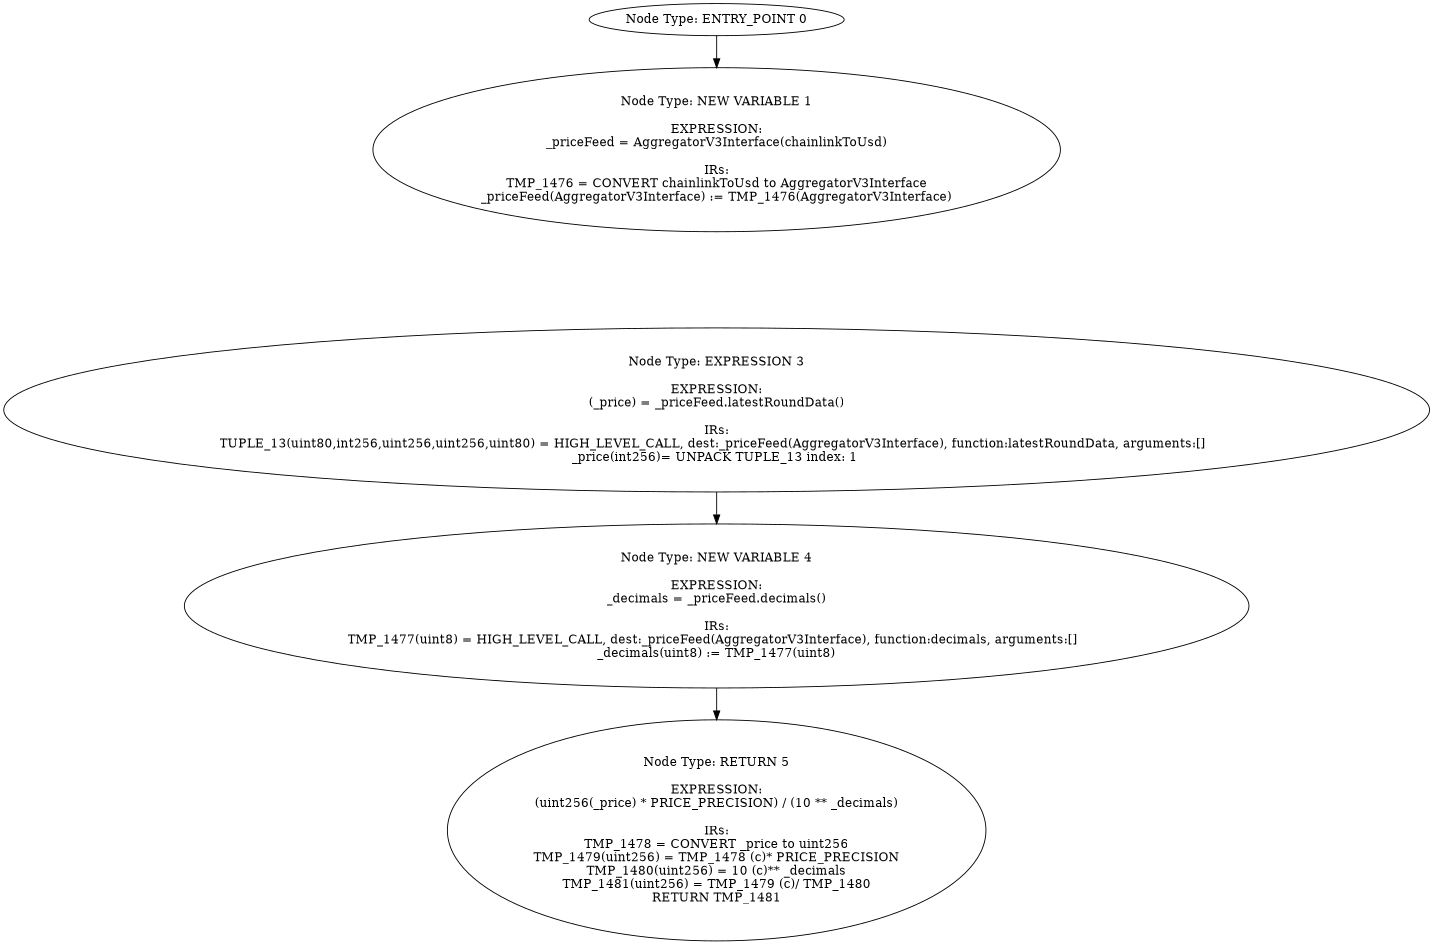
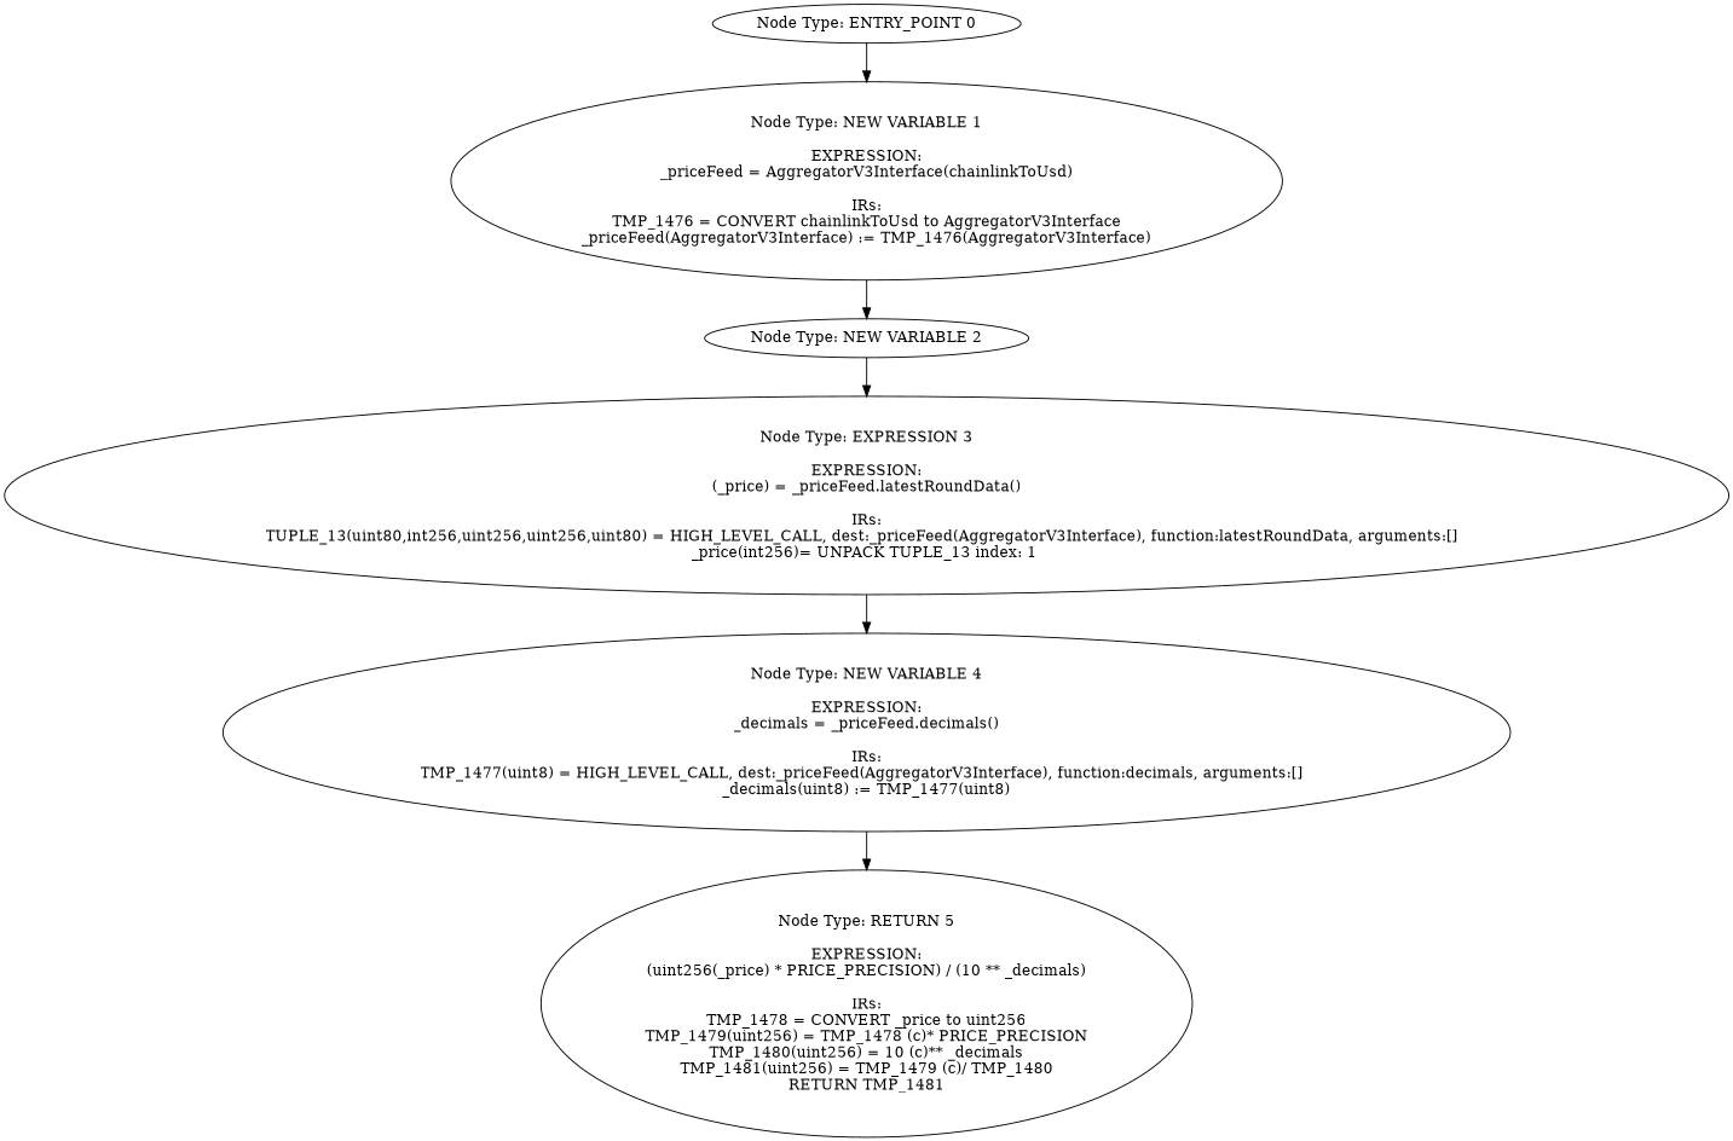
  digraph {
    n1 [label="Node Type: ENTRY_POINT 0\n"]
    n2 [label="Node Type: NEW VARIABLE 1\n\nEXPRESSION:\n_priceFeed = AggregatorV3Interface(chainlinkToUsd)\n\nIRs:\nTMP_1476 = CONVERT chainlinkToUsd to AggregatorV3Interface\n_priceFeed(AggregatorV3Interface) := TMP_1476(AggregatorV3Interface)"]
+   n3 [label="Node Type: NEW VARIABLE 2\n"]
    n4 [label="Node Type: EXPRESSION 3\n\nEXPRESSION:\n(_price) = _priceFeed.latestRoundData()\n\nIRs:\nTUPLE_13(uint80,int256,uint256,uint256,uint80) = HIGH_LEVEL_CALL, dest:_priceFeed(AggregatorV3Interface), function:latestRoundData, arguments:[]  \n_price(int256)= UNPACK TUPLE_13 index: 1 "]
    n5 [label="Node Type: NEW VARIABLE 4\n\nEXPRESSION:\n_decimals = _priceFeed.decimals()\n\nIRs:\nTMP_1477(uint8) = HIGH_LEVEL_CALL, dest:_priceFeed(AggregatorV3Interface), function:decimals, arguments:[]  \n_decimals(uint8) := TMP_1477(uint8)"]
    n6 [label="Node Type: RETURN 5\n\nEXPRESSION:\n(uint256(_price) * PRICE_PRECISION) / (10 ** _decimals)\n\nIRs:\nTMP_1478 = CONVERT _price to uint256\nTMP_1479(uint256) = TMP_1478 (c)* PRICE_PRECISION\nTMP_1480(uint256) = 10 (c)** _decimals\nTMP_1481(uint256) = TMP_1479 (c)/ TMP_1480\nRETURN TMP_1481"]
    n1 -> n2
+   n2 -> n3
+   n3 -> n4
    n4 -> n5
    n5 -> n6
  }
